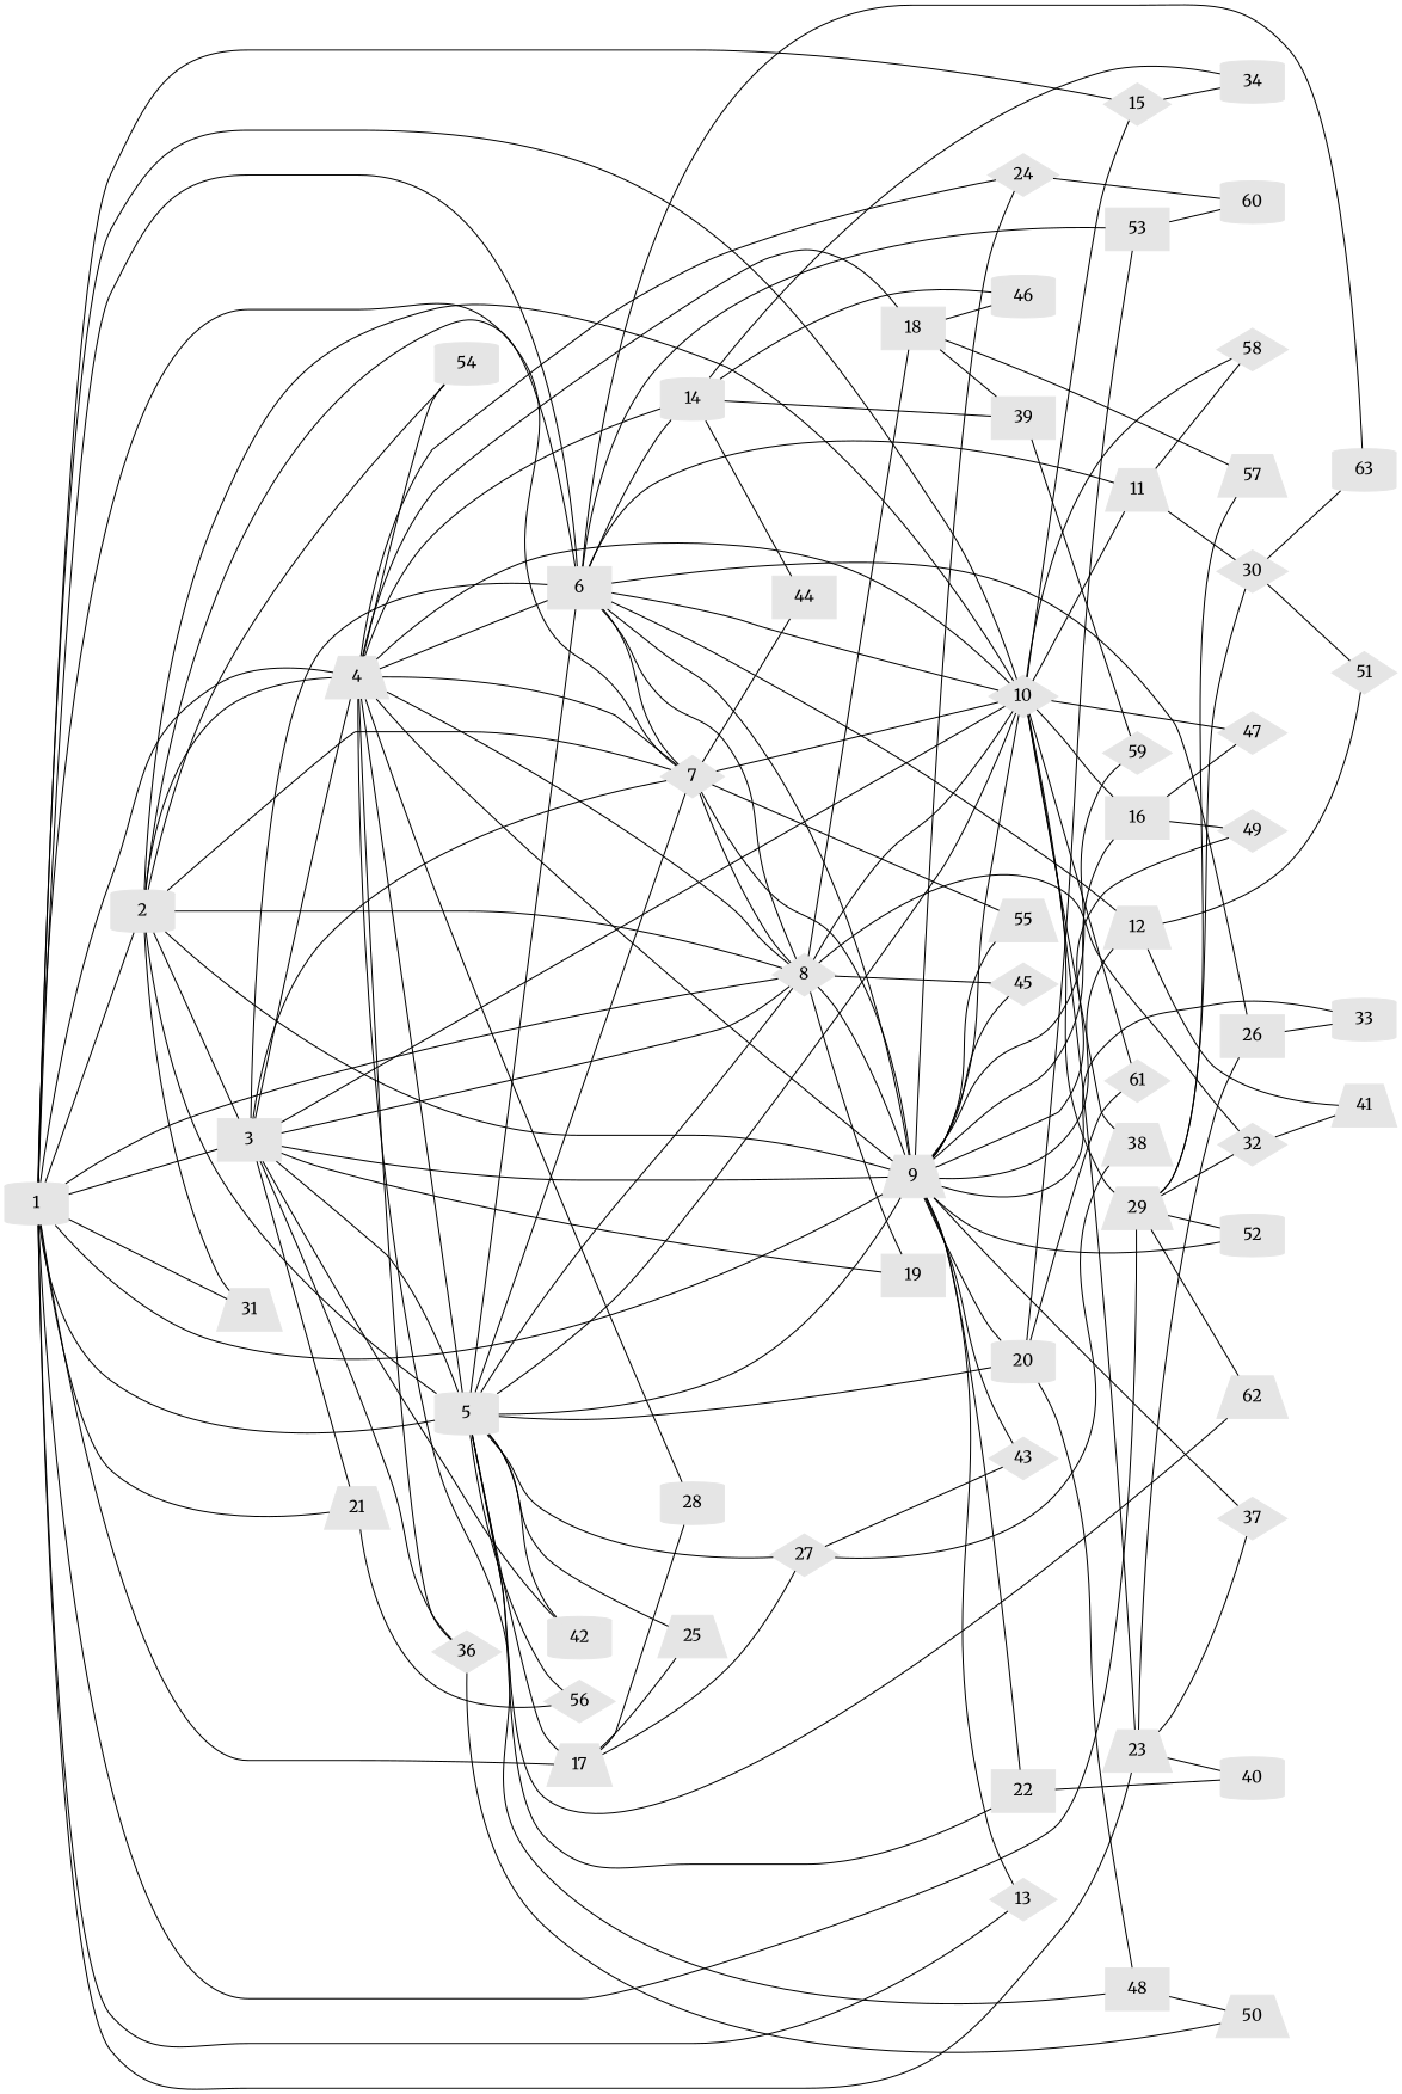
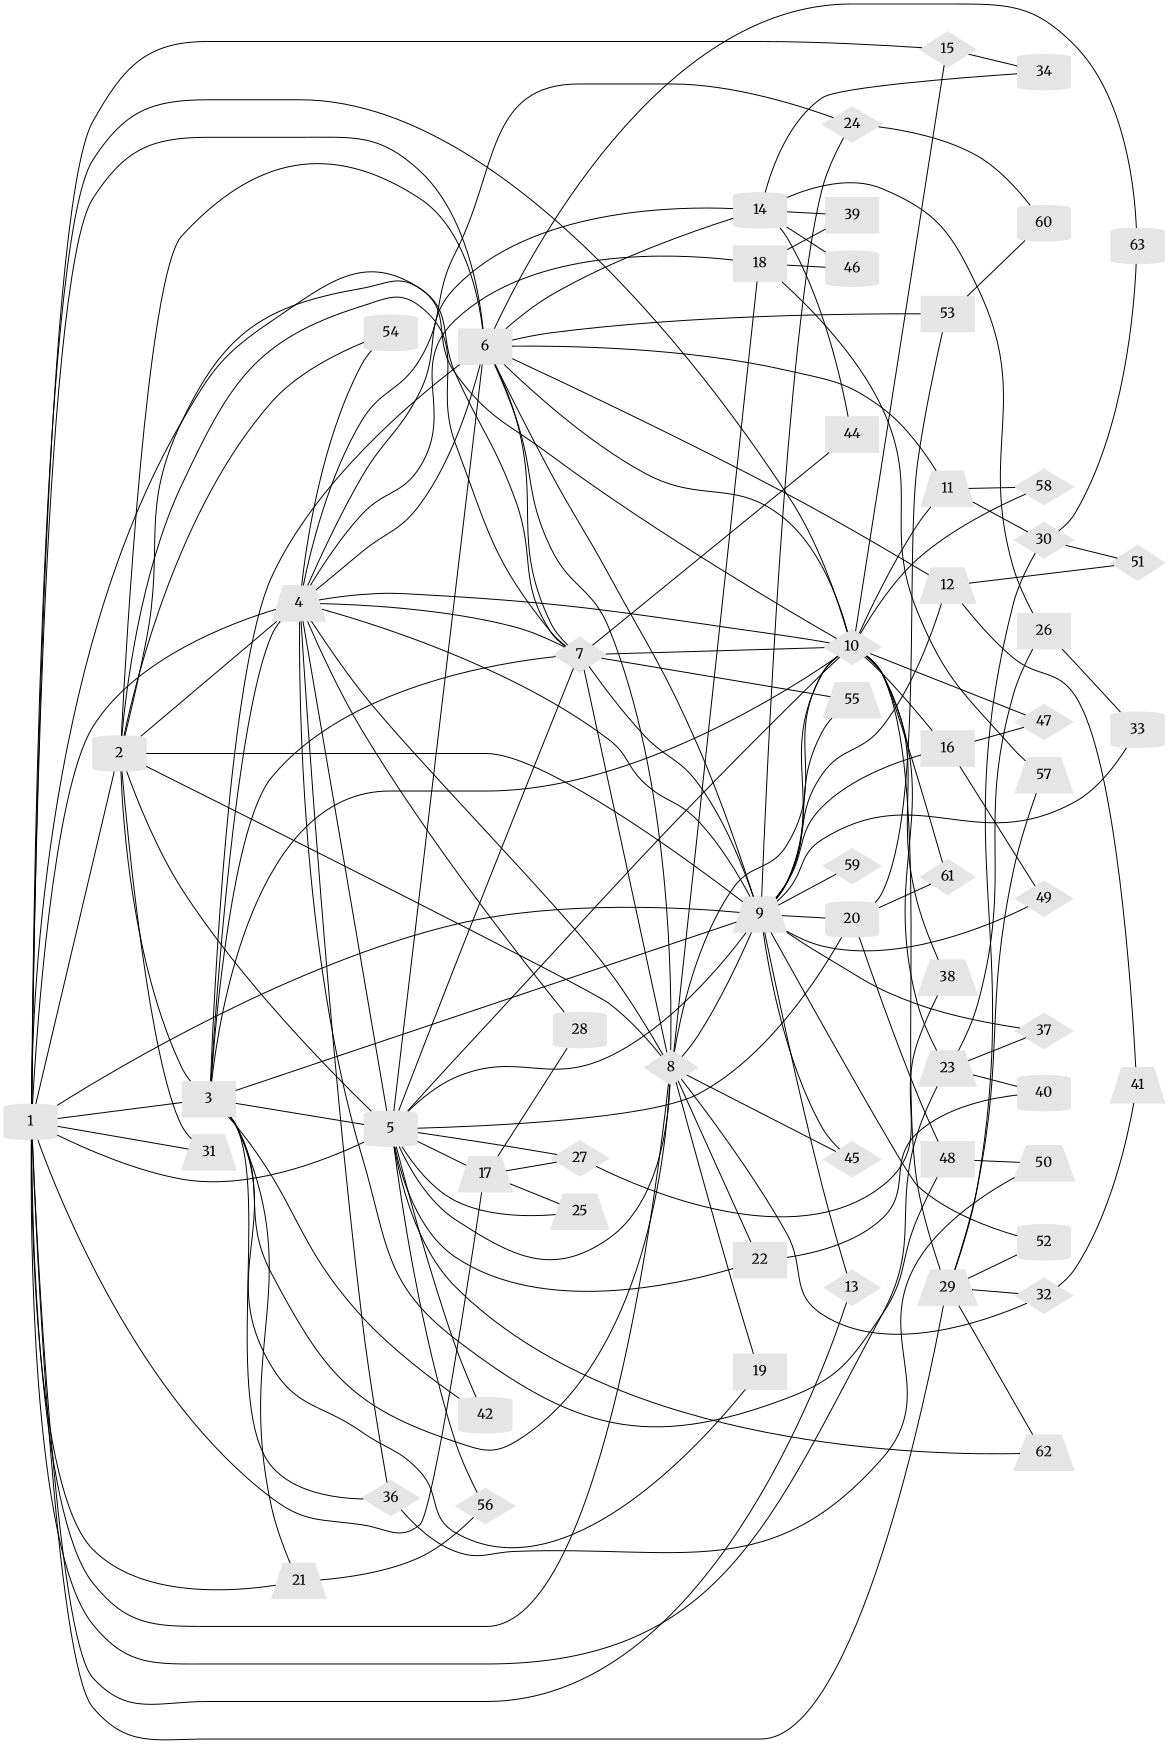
  graph {
    fontname=Merriweather
    rankdir=LR
    node [color=gray90 fontname=Merriweather shape=diamond style=filled]
    edge [fontname=Merriweather]
    1 [shape=cylinder]
    2 [shape=cylinder]
    3 [shape=box]
    4 [shape=trapezium]
    5 [shape=cylinder]
    6 [shape=box]
    7
    8
    9 [shape=trapezium]
    10
    13
    15
    17 [shape=trapezium]
    21 [shape=trapezium]
    23 [shape=trapezium]
    29 [shape=trapezium]
    31 [shape=trapezium]
    54 [shape=cylinder]
    19 [shape=box]
    36
    42 [shape=cylinder]
    14 [shape=cylinder]
    18 [shape=box]
    24
    28 [shape=cylinder]
    48 [shape=box]
    20 [shape=cylinder]
    22 [shape=box]
    25 [shape=trapezium]
    27
    56
    62 [shape=trapezium]
    11 [shape=trapezium]
    12 [shape=trapezium]
    26 [shape=box]
    53 [shape=box]
    63 [shape=cylinder]
    44 [shape=box]
    55 [shape=trapezium]
    32
    45
    16 [shape=box]
    33 [shape=cylinder]
    37
-   43
    49
    52 [shape=cylinder]
    59
    38 [shape=trapezium]
    47
    58
    61
    34 [shape=cylinder]
    40 [shape=cylinder]
    30
    57 [shape=trapezium]
    50 [shape=trapezium]
    39 [shape=box]
    46 [shape=cylinder]
    60 [shape=cylinder]
    41 [shape=trapezium]
    51
    1 -- 2
    1 -- 3
    1 -- 4
    1 -- 5
    1 -- 6
    1 -- 7
    1 -- 8
    1 -- 9
    1 -- 10
    1 -- 13
    1 -- 15
    1 -- 17
    1 -- 21
    1 -- 23
    1 -- 29
    1 -- 31
    2 -- 3
    2 -- 4
    2 -- 5
    2 -- 6
    2 -- 7
    2 -- 8
    2 -- 9
    2 -- 10
    2 -- 31
    2 -- 54
    3 -- 4
    3 -- 5
    3 -- 6
    3 -- 7
    3 -- 8
    3 -- 9
    3 -- 10
    3 -- 21
    3 -- 19
    3 -- 36
    3 -- 42
    4 -- 5
    4 -- 6
    4 -- 7
    4 -- 8
    4 -- 9
    4 -- 10
    4 -- 54
    4 -- 36
    4 -- 14
    4 -- 18
    4 -- 24
    4 -- 28
    4 -- 48
    5 -- 6
    5 -- 7
    5 -- 8
    5 -- 9
    5 -- 10
    5 -- 17
    5 -- 42
    5 -- 20
    5 -- 22
    5 -- 25
    5 -- 27
    5 -- 56
    5 -- 62
    6 -- 7
    6 -- 8
    6 -- 9
    6 -- 10
    6 -- 14
    6 -- 11
    6 -- 12
-   6 -- 26
+   14 -- 26
    6 -- 53
    6 -- 63
    7 -- 8
    7 -- 9
    7 -- 10
    7 -- 44
    7 -- 55
    8 -- 9
    8 -- 10
    8 -- 19
    8 -- 18
-   9 -- 22
+   8 -- 22
    8 -- 32
    8 -- 45
    9 -- 10
    9 -- 13
    9 -- 24
    9 -- 20
    9 -- 12
    9 -- 55
    9 -- 45
    9 -- 16
    9 -- 33
    9 -- 37
-   9 -- 43
    9 -- 49
    9 -- 52
    9 -- 59
    10 -- 15
    10 -- 23
    10 -- 29
    10 -- 11
    10 -- 16
    10 -- 38
    10 -- 47
    10 -- 58
    10 -- 61
    15 -- 34
    17 -- 28
    17 -- 25
    17 -- 27
    21 -- 56
    23 -- 26
    23 -- 37
    23 -- 40
    29 -- 62
    29 -- 32
    29 -- 52
    29 -- 30
    29 -- 57
    36 -- 50
    14 -- 44
    14 -- 34
    14 -- 39
    14 -- 46
    18 -- 57
    18 -- 39
    18 -- 46
    24 -- 60
    48 -- 50
    20 -- 48
    20 -- 53
    20 -- 61
    22 -- 40
-   27 -- 43
    27 -- 38
    11 -- 58
    11 -- 30
    12 -- 41
    12 -- 51
    26 -- 33
    53 -- 60
    32 -- 41
    16 -- 49
    16 -- 47
    30 -- 63
    30 -- 51
-   39 -- 59
  }
